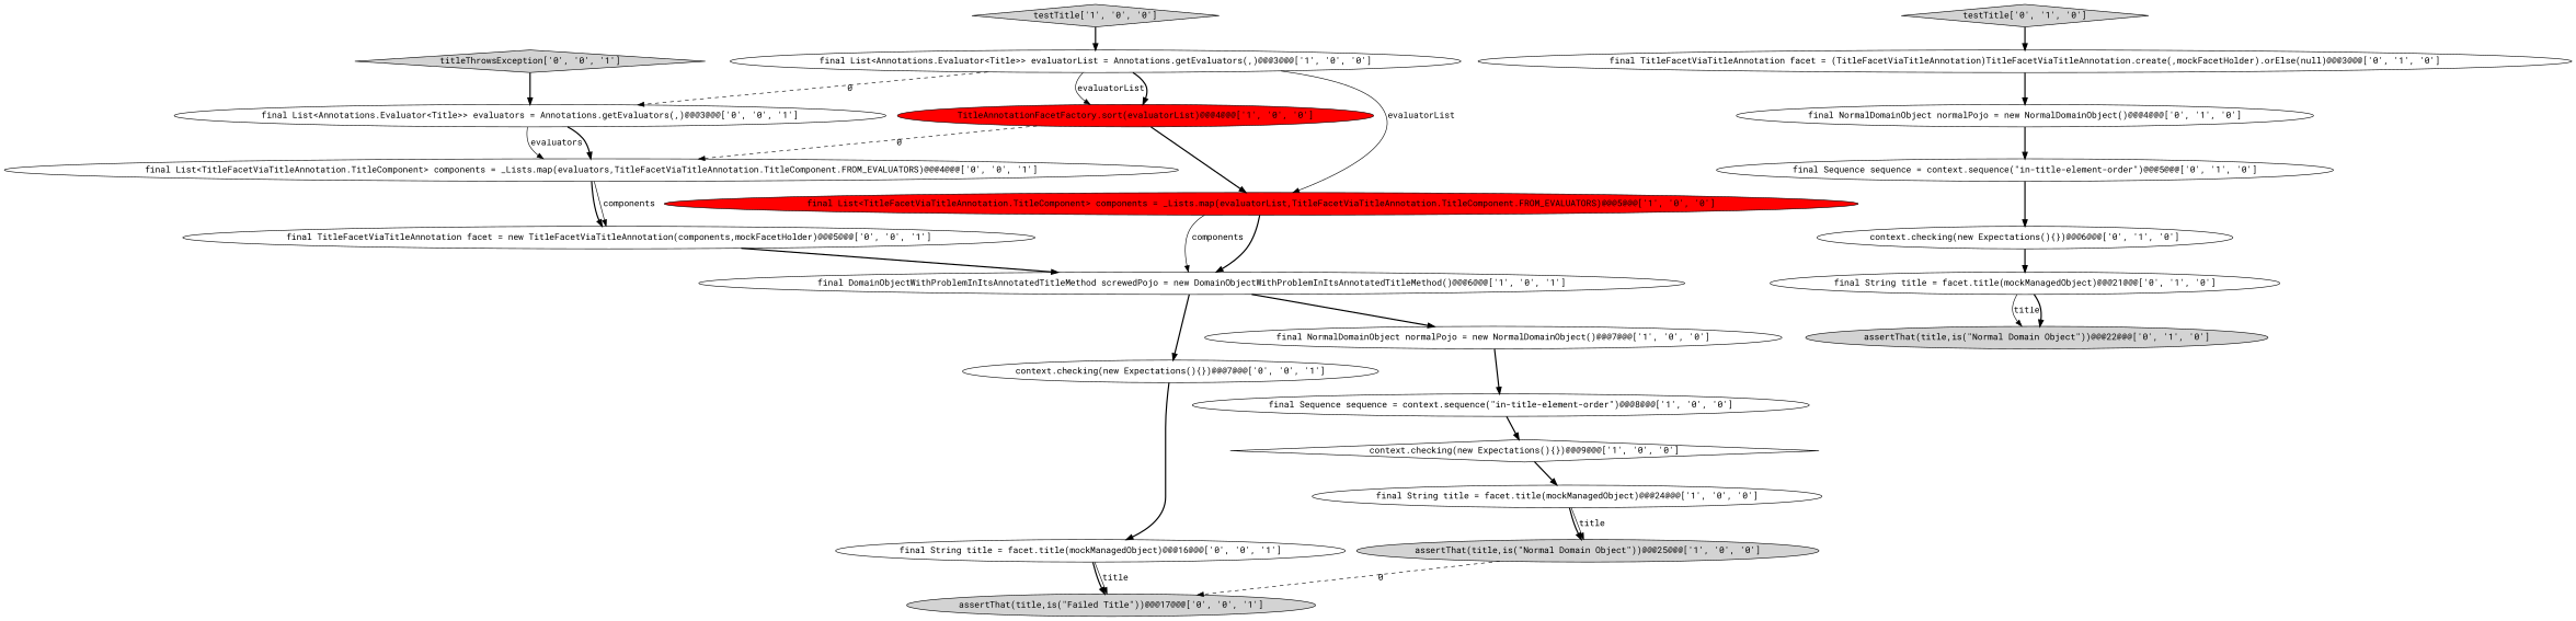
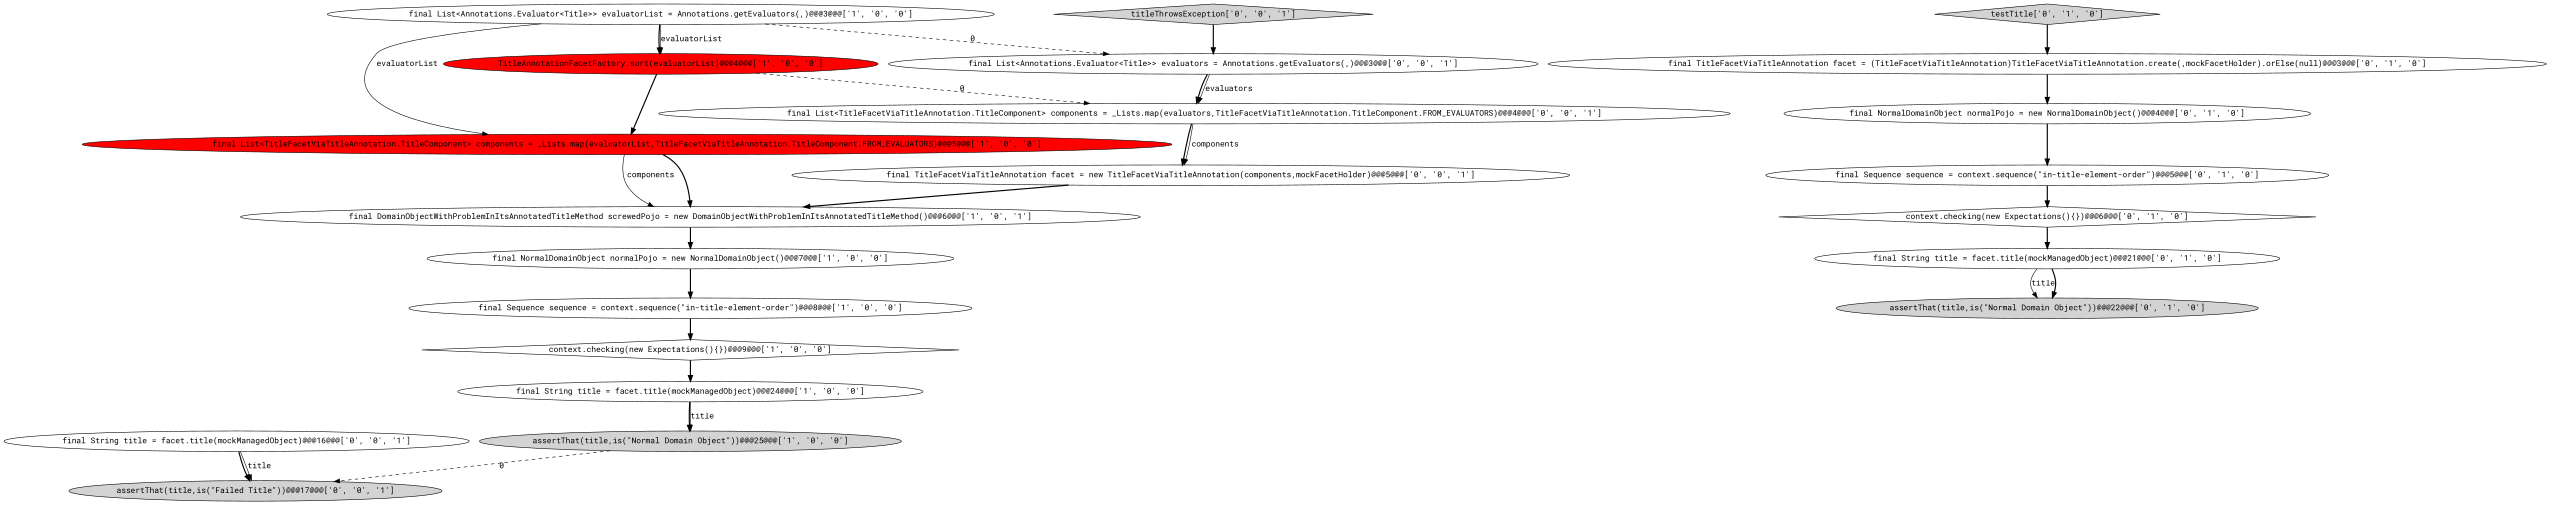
  digraph {
    fontname="Roboto Mono"
    node [fillcolor=white fontname="Roboto Mono" shape=ellipse style=filled]
    edge [fontname="Roboto Mono" style=bold]
-   n1 [label="context.checking(new Expectations(){})@@@7@@@['0', '0', '1']"]
    n2 [label="final String title = facet.title(mockManagedObject)@@@16@@@['0', '0', '1']"]
    n3 [fillcolor=lightgray label="assertThat(title,is(\"Failed Title\"))@@@17@@@['0', '0', '1']"]
    n4 [label="final DomainObjectWithProblemInItsAnnotatedTitleMethod screwedPojo = new DomainObjectWithProblemInItsAnnotatedTitleMethod()@@@6@@@['1', '0', '1']"]
    n5 [label="final NormalDomainObject normalPojo = new NormalDomainObject()@@@7@@@['1', '0', '0']"]
    n6 [label="final Sequence sequence = context.sequence(\"in-title-element-order\")@@@8@@@['1', '0', '0']"]
    n7 [label="final NormalDomainObject normalPojo = new NormalDomainObject()@@@4@@@['0', '1', '0']"]
    n8 [label="final Sequence sequence = context.sequence(\"in-title-element-order\")@@@5@@@['0', '1', '0']"]
-   n9 [label="context.checking(new Expectations(){})@@@6@@@['0', '1', '0']"]
+   n9 [label="context.checking(new Expectations(){})@@@6@@@['0', '1', '0']" shape=diamond]
    n10 [label="final String title = facet.title(mockManagedObject)@@@24@@@['1', '0', '0']"]
    n11 [fillcolor=lightgray label="assertThat(title,is(\"Normal Domain Object\"))@@@25@@@['1', '0', '0']"]
    n12 [label="final String title = facet.title(mockManagedObject)@@@21@@@['0', '1', '0']"]
    n13 [label="final TitleFacetViaTitleAnnotation facet = (TitleFacetViaTitleAnnotation)TitleFacetViaTitleAnnotation.create(,mockFacetHolder).orElse(null)@@@3@@@['0', '1', '0']"]
    n14 [fillcolor=lightgray label="assertThat(title,is(\"Normal Domain Object\"))@@@22@@@['0', '1', '0']"]
    n15 [label="context.checking(new Expectations(){})@@@9@@@['1', '0', '0']" shape=diamond]
    n16 [fillcolor=red label="final List<TitleFacetViaTitleAnnotation.TitleComponent> components = _Lists.map(evaluatorList,TitleFacetViaTitleAnnotation.TitleComponent.FROM_EVALUATORS)@@@5@@@['1', '0', '0']"]
    n17 [label="final List<TitleFacetViaTitleAnnotation.TitleComponent> components = _Lists.map(evaluators,TitleFacetViaTitleAnnotation.TitleComponent.FROM_EVALUATORS)@@@4@@@['0', '0', '1']"]
    n18 [label="final TitleFacetViaTitleAnnotation facet = new TitleFacetViaTitleAnnotation(components,mockFacetHolder)@@@5@@@['0', '0', '1']"]
    n19 [fillcolor=lightgray label="testTitle['0', '1', '0']" shape=diamond]
-   n20 [fillcolor=lightgray label="testTitle['1', '0', '0']" shape=diamond]
    n21 [label="final List<Annotations.Evaluator<Title>> evaluatorList = Annotations.getEvaluators(,)@@@3@@@['1', '0', '0']"]
    n22 [label="final List<Annotations.Evaluator<Title>> evaluators = Annotations.getEvaluators(,)@@@3@@@['0', '0', '1']"]
    n23 [fillcolor=red label="TitleAnnotationFacetFactory.sort(evaluatorList)@@@4@@@['1', '0', '0']"]
    n24 [fillcolor=lightgray label="titleThrowsException['0', '0', '1']" shape=diamond]
-   n1 -> n2
    n2 -> n3 [label=title style=solid]
    n2 -> n3
-   n4 -> n1
    n4 -> n5
    n5 -> n6
    n6 -> n15
    n7 -> n8
    n8 -> n9
    n9 -> n12
    n10 -> n11
    n10 -> n11 [label=title style=solid]
    n11 -> n3 [label=0 style=dashed]
    n12 -> n14 [label=title style=solid]
    n12 -> n14
    n13 -> n7
    n15 -> n10
    n16 -> n4
    n16 -> n4 [label=components style=solid]
    n17 -> n18 [label=components style=solid]
    n17 -> n18
    n18 -> n4
    n19 -> n13
-   n20 -> n21
    n21 -> n16 [label=evaluatorList style=solid]
    n21 -> n22 [label=0 style=dashed]
    n21 -> n23 [label=evaluatorList style=solid]
    n21 -> n23
    n22 -> n17 [label=evaluators style=solid]
    n22 -> n17
    n23 -> n16
    n23 -> n17 [label=0 style=dashed]
    n24 -> n22
  }
